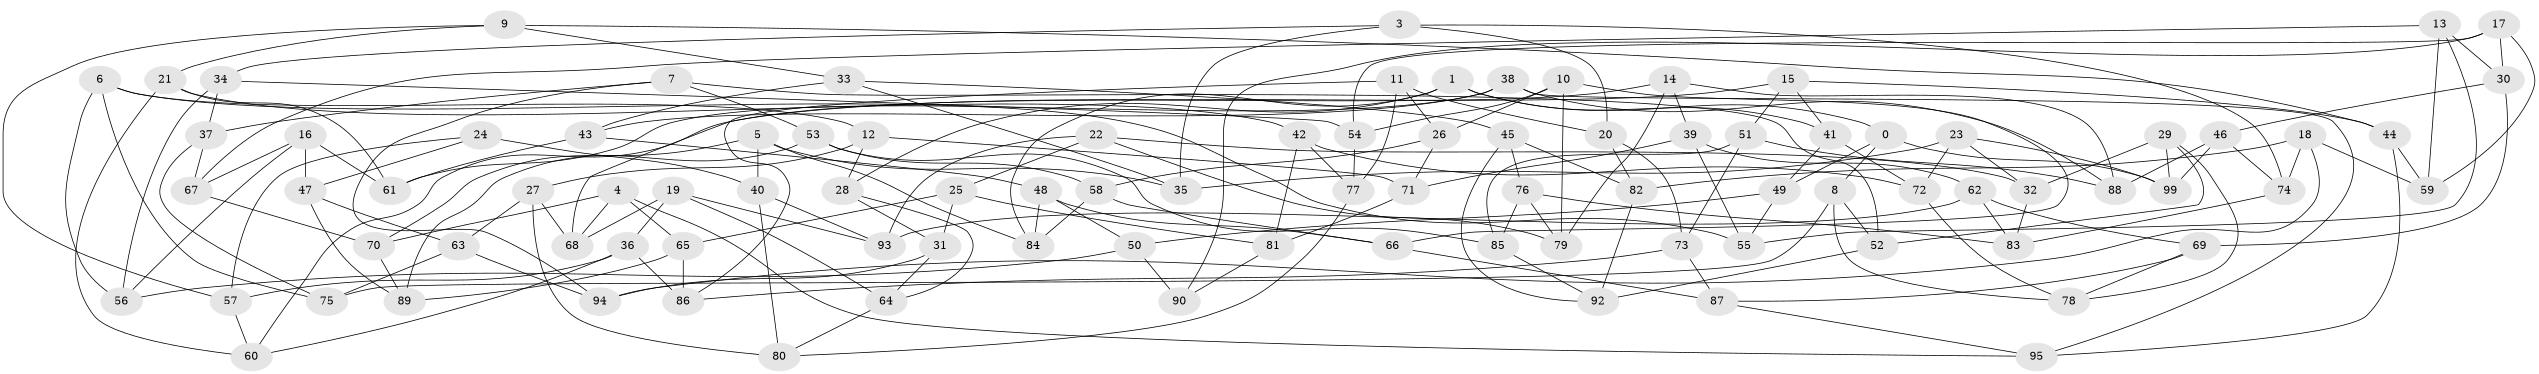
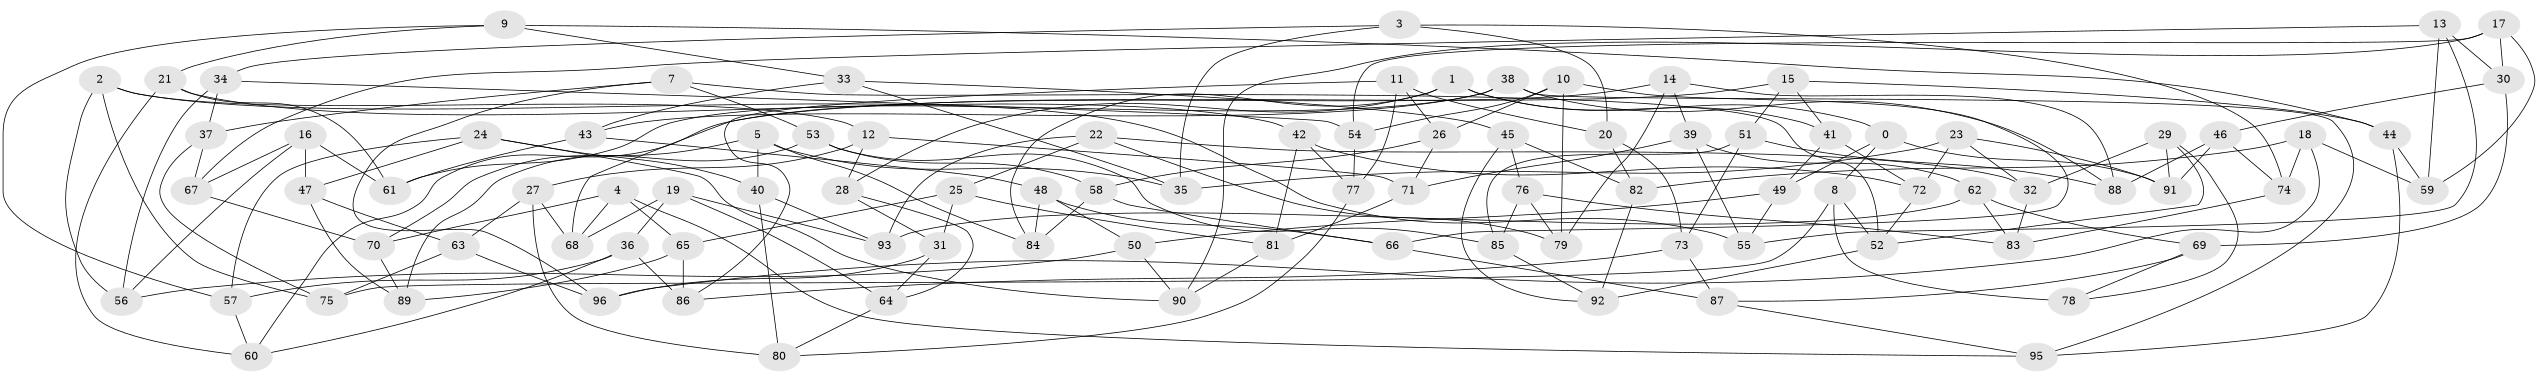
  graph {
    node [color=gray90 style=filled]
    n1 [label=0]
    1
    28
    41
    84
    8
    49
-   91 [label=99]
+   91
    64
    31
    72
-   2 [label=6]
+   2
    12
    55
    56
    75
    27
    71
    3
    20
    34
    35
    74
    82
    73
    37
    54
    83
    4
    65
    68
    70
    95
    86
    89
    5
    40
    93
    80
    52
    78
    50
    7
    53
-   94
+   94 [label=96]
    67
    92
    58
    85
    9
    21
    33
    44
    57
    60
    61
    42
    43
    45
    59
    10
    26
    66
    79
    77
    87
    11
    63
    81
    13
    30
    46
    69
    14
    39
    88
    62
    15
    51
    16
    47
    17
    90
    18
    19
    36
    22
    25
    32
    23
    24
    29
    48
    76
    38
    n1 -- 8
    n1 -- 49
    n1 -- 91
    1 -- n1
    1 -- 28
    1 -- 41
    1 -- 84
    28 -- 64
    28 -- 31
    41 -- 49
    41 -- 72
    8 -- 75
    8 -- 52
    8 -- 78
    49 -- 55
    49 -- 50
    64 -- 80
    31 -- 64
    31 -- 94
-   72 -- 78
+   72 -- 52
    2 -- 12
    2 -- 55
    2 -- 56
    2 -- 75
    12 -- 28
    12 -- 27
    12 -- 71
    27 -- 68
    27 -- 80
    27 -- 63
    71 -- 81
    3 -- 20
    3 -- 34
    3 -- 35
    3 -- 74
    20 -- 82
    20 -- 73
    34 -- 56
    34 -- 37
    34 -- 54
    74 -- 83
    82 -- 92
    73 -- 86
    73 -- 87
    37 -- 75
    37 -- 67
    54 -- 77
    4 -- 65
    4 -- 68
    4 -- 70
    4 -- 95
    65 -- 86
    65 -- 89
    70 -- 89
    5 -- 84
    5 -- 35
    5 -- 70
    5 -- 40
    40 -- 93
    40 -- 80
    52 -- 92
    50 -- 56
    50 -- 90
    7 -- 37
    7 -- 52
    7 -- 53
    7 -- 94
    53 -- 89
    53 -- 58
    53 -- 85
    67 -- 70
    58 -- 84
    58 -- 66
    85 -- 92
    9 -- 21
    9 -- 33
    9 -- 44
    9 -- 57
    21 -- 60
    21 -- 61
    21 -- 42
    33 -- 35
    33 -- 43
    33 -- 45
    44 -- 95
    44 -- 59
    57 -- 60
    42 -- 72
    42 -- 77
    42 -- 81
    43 -- 61
    43 -- 48
    45 -- 82
    45 -- 92
    45 -- 76
    10 -- 54
    10 -- 26
    10 -- 66
    10 -- 79
    26 -- 71
    26 -- 58
    66 -- 87
    77 -- 80
    87 -- 95
    11 -- 20
    11 -- 86
    11 -- 26
    11 -- 77
    63 -- 75
    63 -- 94
    81 -- 90
    13 -- 55
    13 -- 67
    13 -- 59
    13 -- 30
    30 -- 46
    30 -- 69
    46 -- 91
    46 -- 74
    46 -- 88
    69 -- 78
    69 -- 87
    14 -- 68
    14 -- 79
    14 -- 39
    14 -- 88
    39 -- 55
    39 -- 71
    39 -- 62
    62 -- 83
    62 -- 93
    62 -- 69
    15 -- 41
    15 -- 44
    15 -- 60
    15 -- 51
    51 -- 73
    51 -- 85
    51 -- 88
    16 -- 56
    16 -- 67
    16 -- 61
    16 -- 47
    47 -- 89
    47 -- 63
    17 -- 54
    17 -- 59
    17 -- 30
    17 -- 90
    18 -- 74
    18 -- 82
    18 -- 94
    18 -- 59
    19 -- 64
    19 -- 68
    19 -- 93
    19 -- 36
    36 -- 86
    36 -- 57
    36 -- 60
    22 -- 93
    22 -- 79
    22 -- 25
    22 -- 32
    25 -- 31
    25 -- 65
    25 -- 81
    32 -- 83
    23 -- 91
    23 -- 72
    23 -- 35
    23 -- 32
    24 -- 40
    24 -- 57
    24 -- 47
+   24 -- 90
    29 -- 91
    29 -- 52
    29 -- 78
    29 -- 32
    48 -- 84
    48 -- 50
    48 -- 66
    76 -- 83
    76 -- 85
    76 -- 79
    38 -- 95
    38 -- 61
    38 -- 43
    38 -- 88
  }
